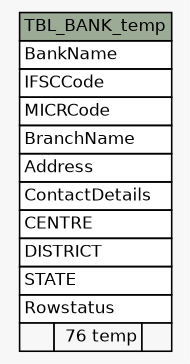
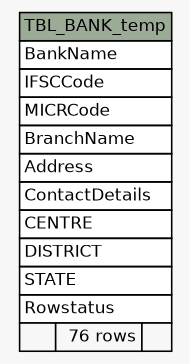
  digraph {
    bgcolor="#f7f7f7"
    fontname=Helvetica
    fontsize=11
    nodesep=0.18
    rankdir=RL
    ranksep=0.46
-   n1 [fontname=Helvetica fontsize=11 label=<     <TABLE BORDER="0" CELLBORDER="1" CELLSPACING="0" BGCOLOR="#ffffff">       <TR><TD COLSPAN="3" BGCOLOR="#9bab96" ALIGN="CENTER">TBL_BANK_temp</TD></TR>       <TR><TD PORT="BankName" COLSPAN="3" ALIGN="LEFT">BankName</TD></TR>       <TR><TD PORT="IFSCCode" COLSPAN="3" ALIGN="LEFT">IFSCCode</TD></TR>       <TR><TD PORT="MICRCode" COLSPAN="3" ALIGN="LEFT">MICRCode</TD></TR>       <TR><TD PORT="BranchName" COLSPAN="3" ALIGN="LEFT">BranchName</TD></TR>       <TR><TD PORT="Address" COLSPAN="3" ALIGN="LEFT">Address</TD></TR>       <TR><TD PORT="ContactDetails" COLSPAN="3" ALIGN="LEFT">ContactDetails</TD></TR>       <TR><TD PORT="CENTRE" COLSPAN="3" ALIGN="LEFT">CENTRE</TD></TR>       <TR><TD PORT="DISTRICT" COLSPAN="3" ALIGN="LEFT">DISTRICT</TD></TR>       <TR><TD PORT="STATE" COLSPAN="3" ALIGN="LEFT">STATE</TD></TR>       <TR><TD PORT="Rowstatus" COLSPAN="3" ALIGN="LEFT">Rowstatus</TD></TR>       <TR><TD ALIGN="LEFT" BGCOLOR="#f7f7f7">  </TD><TD ALIGN="RIGHT" BGCOLOR="#f7f7f7">76 temp</TD><TD ALIGN="RIGHT" BGCOLOR="#f7f7f7">  </TD></TR>     </TABLE>> shape=plaintext]
+   n1 [fontname=Helvetica fontsize=11 label=<     <TABLE BORDER="0" CELLBORDER="1" CELLSPACING="0" BGCOLOR="#ffffff">       <TR><TD COLSPAN="3" BGCOLOR="#9bab96" ALIGN="CENTER">TBL_BANK_temp</TD></TR>       <TR><TD PORT="BankName" COLSPAN="3" ALIGN="LEFT">BankName</TD></TR>       <TR><TD PORT="IFSCCode" COLSPAN="3" ALIGN="LEFT">IFSCCode</TD></TR>       <TR><TD PORT="MICRCode" COLSPAN="3" ALIGN="LEFT">MICRCode</TD></TR>       <TR><TD PORT="BranchName" COLSPAN="3" ALIGN="LEFT">BranchName</TD></TR>       <TR><TD PORT="Address" COLSPAN="3" ALIGN="LEFT">Address</TD></TR>       <TR><TD PORT="ContactDetails" COLSPAN="3" ALIGN="LEFT">ContactDetails</TD></TR>       <TR><TD PORT="CENTRE" COLSPAN="3" ALIGN="LEFT">CENTRE</TD></TR>       <TR><TD PORT="DISTRICT" COLSPAN="3" ALIGN="LEFT">DISTRICT</TD></TR>       <TR><TD PORT="STATE" COLSPAN="3" ALIGN="LEFT">STATE</TD></TR>       <TR><TD PORT="Rowstatus" COLSPAN="3" ALIGN="LEFT">Rowstatus</TD></TR>       <TR><TD ALIGN="LEFT" BGCOLOR="#f7f7f7">  </TD><TD ALIGN="RIGHT" BGCOLOR="#f7f7f7">76 rows</TD><TD ALIGN="RIGHT" BGCOLOR="#f7f7f7">  </TD></TR>     </TABLE>> shape=plaintext]
  }
